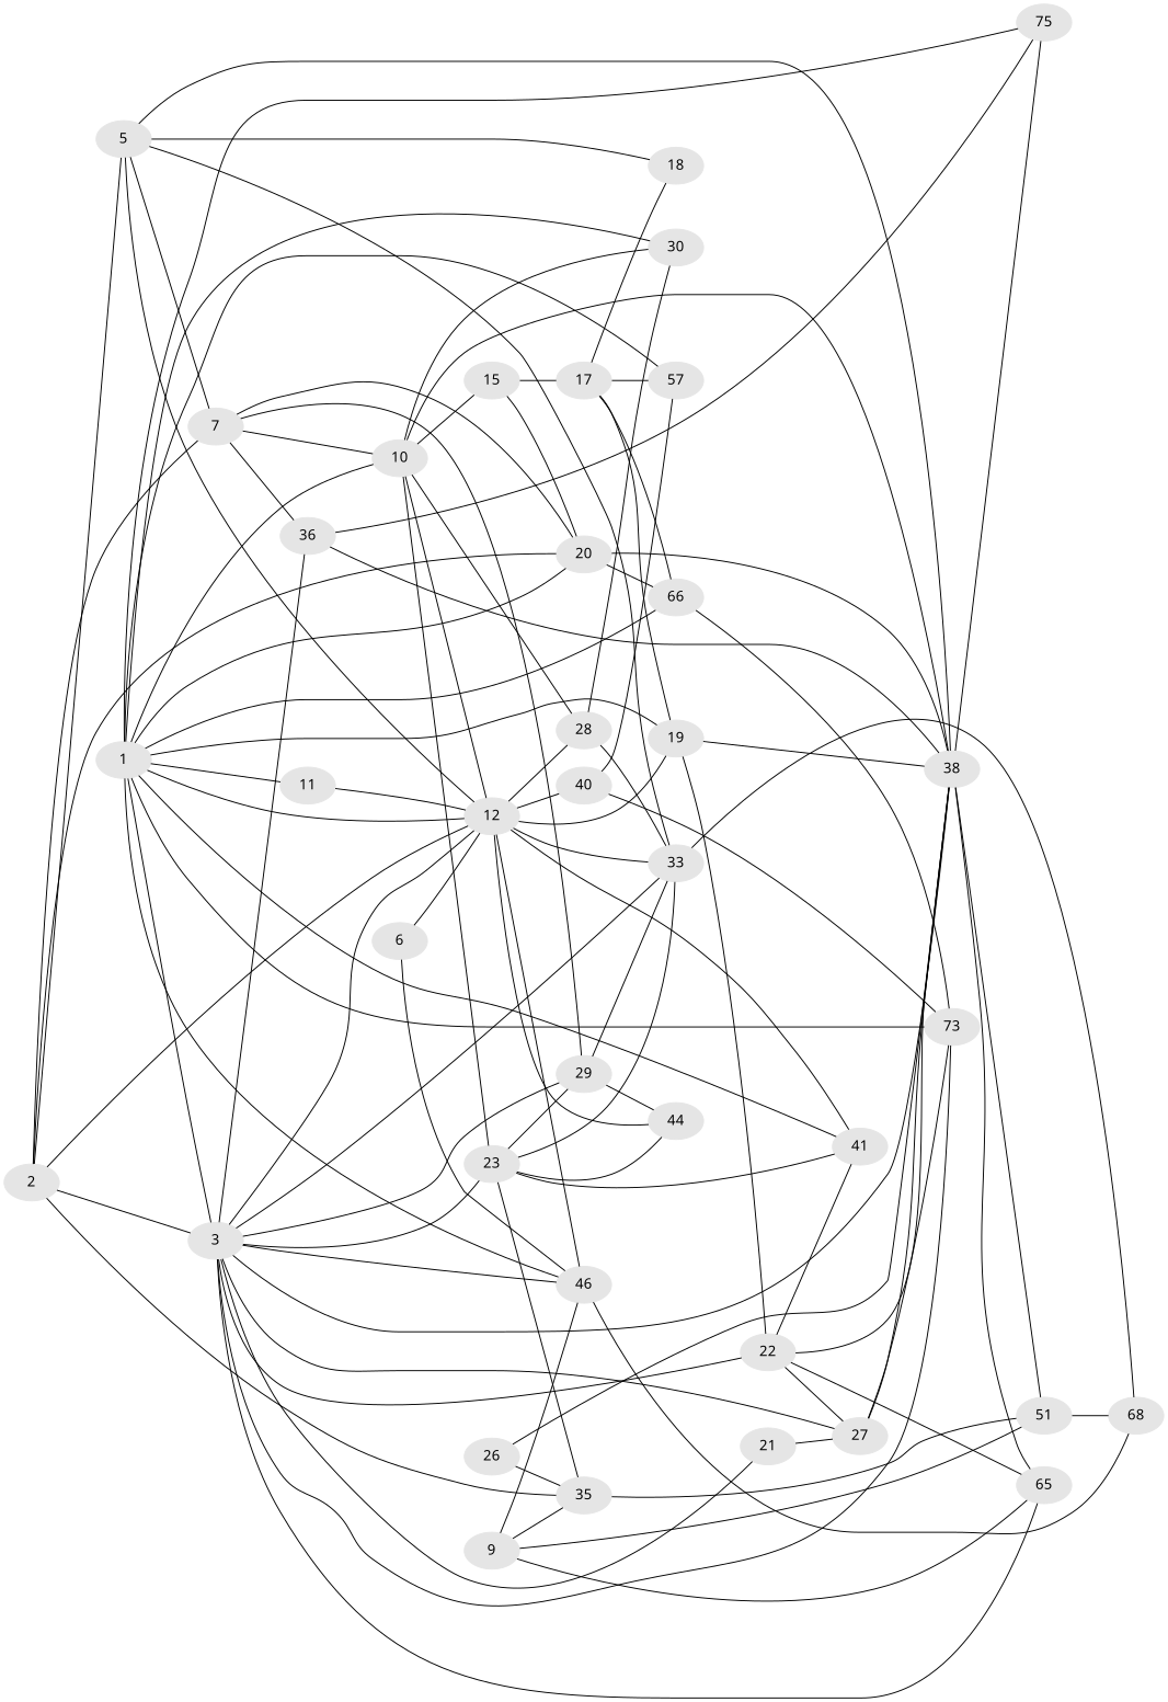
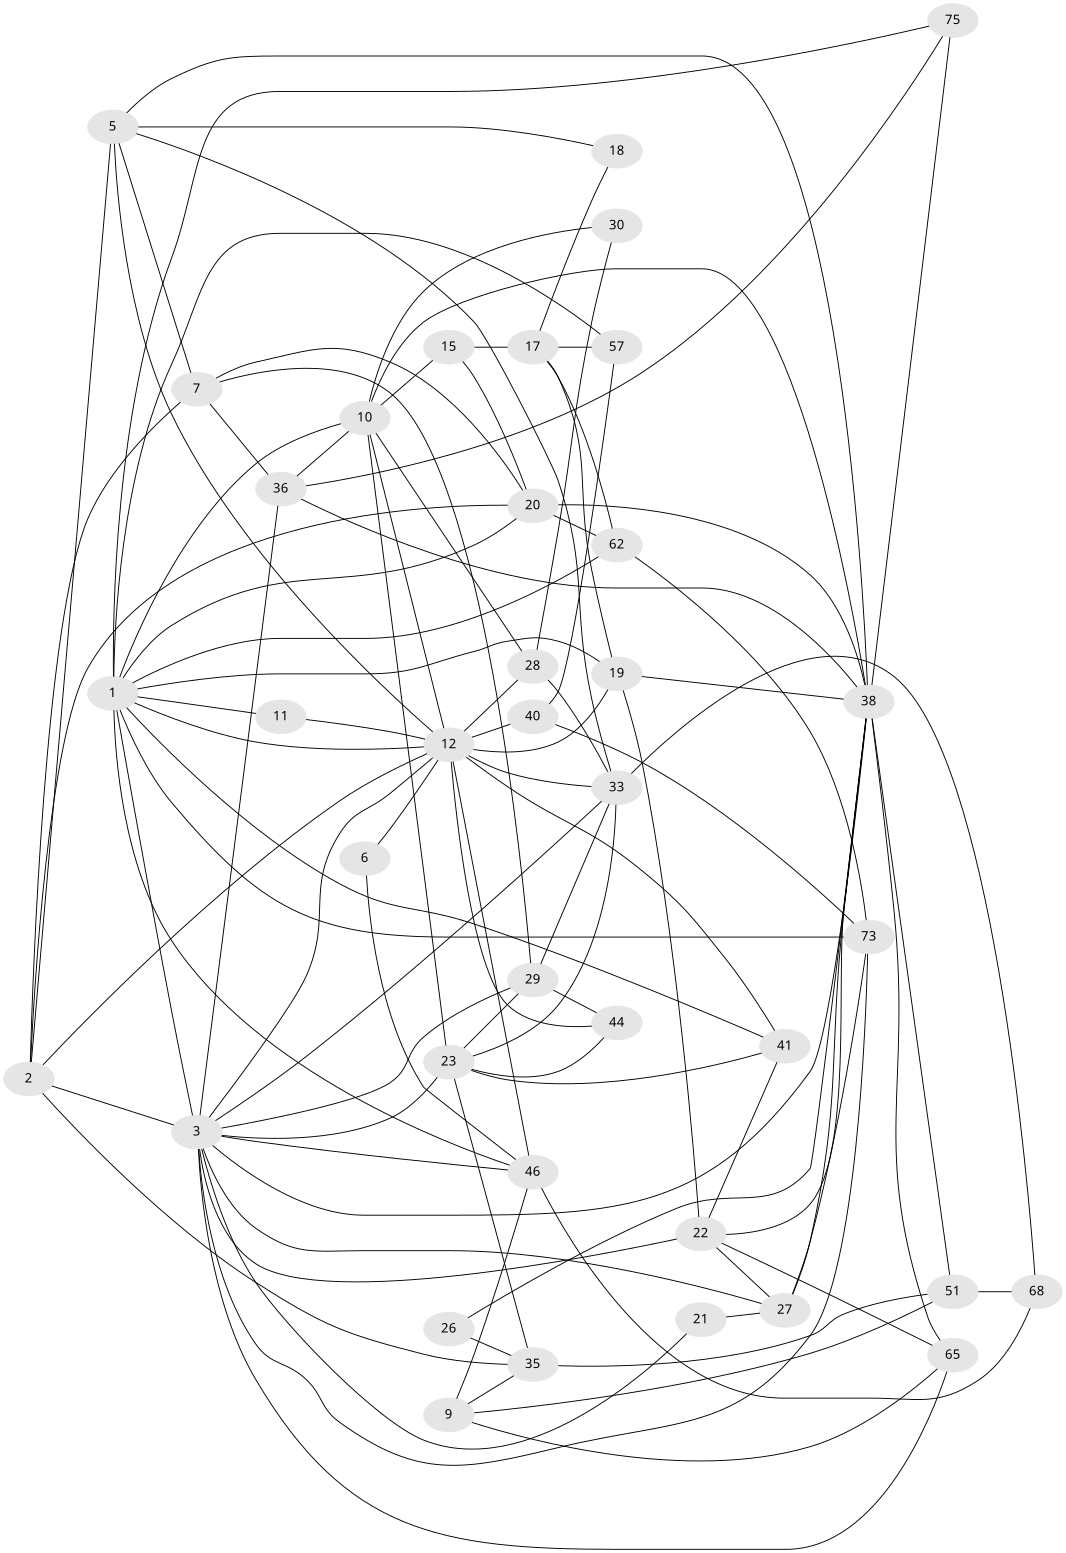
  graph {
    fontname="Noto Sans"
    rankdir=LR
    node [color=gray90 fontname="Noto Sans" style=filled]
    edge [fontname="Noto Sans"]
    1 [super="+50+4+47"]
    3 [super="+13+42"]
    10 [super="+37"]
    11
    12 [super="+48+32"]
    19 [super="+25"]
    20
    30
    41
    46
    57
-   66
+   66 [label=62]
    73 [super="+76"]
    75
    21
    22
    23 [super="+34+24"]
    27 [super="+39"]
    29 [super="+64"]
    33 [super="+72"]
    36 [super="+45"]
    38 [super="+74+43"]
    65
    15
    28
    40
    44
    68
    2 [super="+8"]
    5 [super="+14+71"]
    7 [super="+69"]
    35 [super="+61"]
    18
    51 [super="+67"]
    6
    9
    17 [super="+31"]
    26
    1 -- 3
    1 -- 10 [weight=2]
    1 -- 11
    1 -- 12
    1 -- 19
    1 -- 20
-   1 -- 30
    1 -- 41
    1 -- 46
    1 -- 57
    1 -- 66
    1 -- 73 [weight=3]
    1 -- 75
    3 -- 12
    3 -- 46
    3 -- 73
    3 -- 21
    3 -- 22
    3 -- 23
    3 -- 27
    3 -- 29
    3 -- 33
    3 -- 36 [weight=2]
    3 -- 38
    3 -- 65
    10 -- 12 [weight=2]
    10 -- 30
    10 -- 23
    10 -- 38
    10 -- 15
    10 -- 28
    11 -- 12
    12 -- 19
    12 -- 41
    12 -- 46
    12 -- 33
    12 -- 28 [weight=2]
    12 -- 40 [weight=2]
    12 -- 44
    19 -- 22
    19 -- 38
    20 -- 66
    20 -- 38
    46 -- 68
    66 -- 73
    21 -- 27
    22 -- 41
    22 -- 27
    22 -- 38
    22 -- 65
    23 -- 41
    23 -- 29
    23 -- 33
    23 -- 44
    23 -- 35
    27 -- 73
    27 -- 38
    29 -- 33
    29 -- 44
    33 -- 68
    36 -- 75
    36 -- 38
    38 -- 75
    38 -- 65
    38 -- 51
    15 -- 20
    15 -- 17
    28 -- 30
    28 -- 33
    40 -- 57
    40 -- 73
    2 -- 3 [weight=2]
    2 -- 12
    2 -- 20
    2 -- 5
    2 -- 7
    2 -- 35 [weight=2]
    5 -- 12
    5 -- 33
    5 -- 38 [weight=4]
    5 -- 7
    5 -- 18
-   7 -- 10
+   36 -- 10
    7 -- 20
    7 -- 29
    7 -- 36
    35 -- 51
    51 -- 68
    6 -- 12
    6 -- 46
    9 -- 46
    9 -- 65
    9 -- 35
    9 -- 51
    17 -- 19
    17 -- 57 [weight=2]
    17 -- 66
    17 -- 18
    26 -- 38
    26 -- 35
  }
